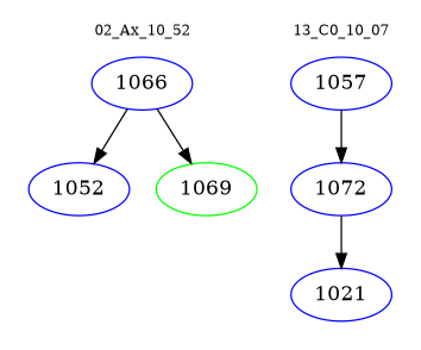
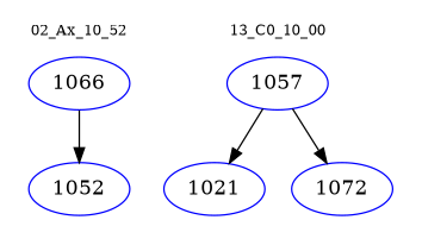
  digraph {
    node [color=blue]
    edge [color=black]
    n1 [label=1066]
    n2 [label=1052]
-   n3 [color=green label=1069]
    n4 [label=1057]
    n5 [label=1021]
    n6 [label=1072]
    subgraph cluster_1 {
      color=white
      fontsize=10
      label="02_Ax_10_52"
      n1
      n2
-     n3
    }
    subgraph cluster_2 {
      color=white
      fontsize=10
-     label="13_C0_10_07"
+     label="13_C0_10_00"
      n4
      n5
      n6
    }
    n1 -> n2
-   n1 -> n3
-   n6 -> n5
+   n4 -> n5
    n4 -> n6
  }
